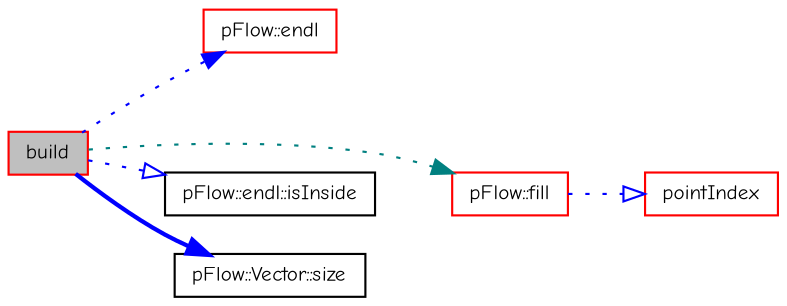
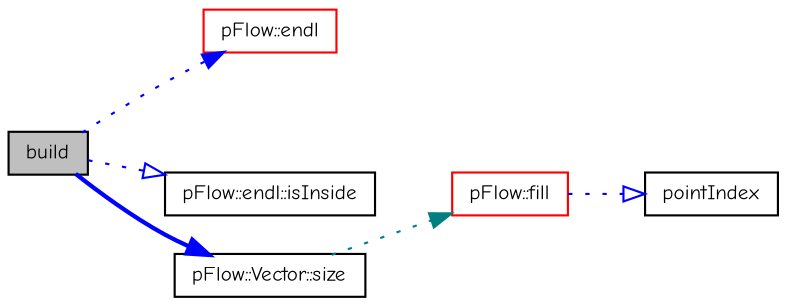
  digraph {
    fontname="Comic Neue"
    rankdir=LR
    node [color=black fillcolor=white fontname="Comic Neue" fontsize=10 shape=record style=filled]
    edge [arrowhead=normal color=blue fontname="Comic Neue" fontsize=10 labelfontname=Helvetica labelfontsize=10 style=dotted]
-   n1 [color=red fillcolor=grey75 fontcolor=black height=0.2 label=build width=0.4]
+   n1 [fillcolor=grey75 fontcolor=black height=0.2 label=build width=0.4]
    n2 [color=red height=0.2 label="pFlow::endl" width=0.4]
    n3 [color=red height=0.2 label="pFlow::fill" width=0.4]
    n4 [height=0.2 label="pFlow::endl::isInside" width=0.4]
    n5 [height=0.2 label="pFlow::Vector::size" width=0.4]
-   n6 [color=red height=0.2 label=pointIndex width=0.4]
+   n6 [height=0.2 label=pointIndex width=0.4]
    n1 -> n2
-   n1 -> n3 [color=teal]
+   n5 -> n3 [color=teal]
    n1 -> n4 [arrowhead=onormal]
    n1 -> n5 [style=bold]
    n3 -> n6 [arrowhead=onormal]
  }
